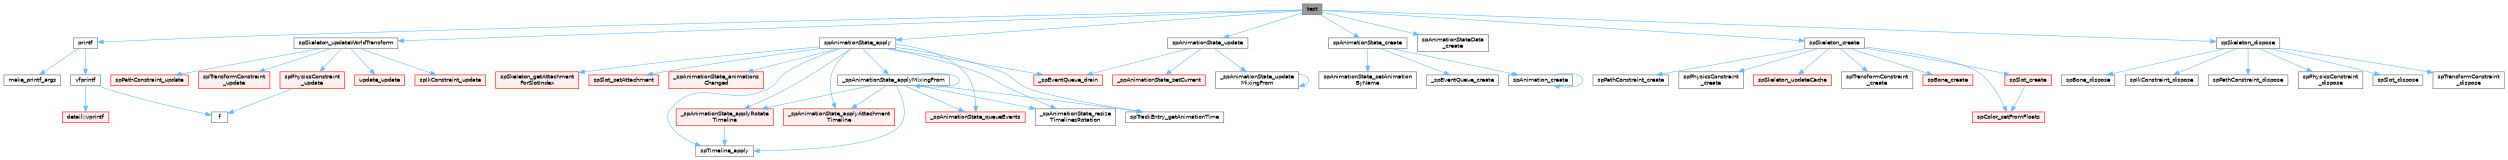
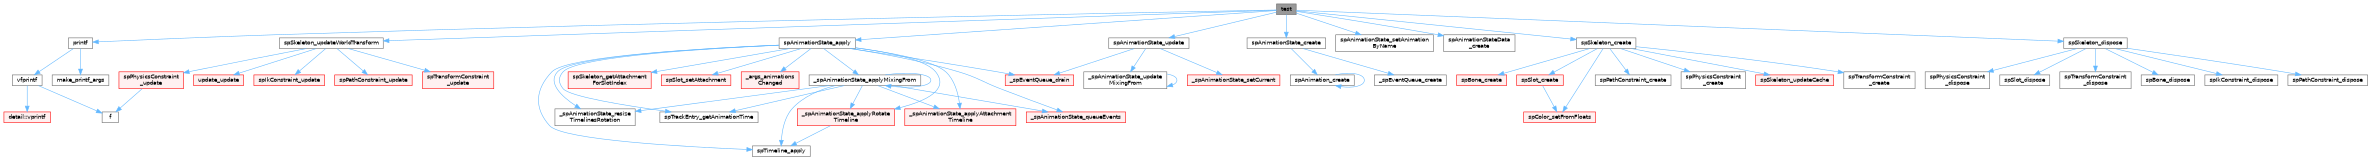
  digraph {
    rankdir=TB
    node [color=grey40 fillcolor=white fontname=Helvetica fontsize=10 shape=box style=filled]
    edge [color=steelblue1 fontname=Helvetica fontsize=10 labelfontname=Helvetica labelfontsize=10 style=solid]
    n1 [color=gray40 fillcolor=grey60 fontcolor=black height=0.2 label=test width=0.4]
    n2 [height=0.2 label=printf width=0.4]
    n3 [height=0.2 label=spAnimationState_apply width=0.4]
    n4 [height=0.2 label=spAnimationState_create width=0.4]
    n5 [height=0.2 label="spAnimationState_setAnimation\lByName" width=0.4]
    n6 [height=0.2 label=spAnimationState_update width=0.4]
    n7 [height=0.2 label="spAnimationStateData\l_create" width=0.4]
    n8 [height=0.2 label=spSkeleton_create width=0.4]
    n9 [height=0.2 label=spSkeleton_dispose width=0.4]
    n10 [height=0.2 label=spSkeleton_updateWorldTransform width=0.4]
    n11 [height=0.2 label=make_printf_args width=0.4]
    n12 [height=0.2 label=vfprintf width=0.4]
-   n13 [color=red fillcolor="#FFF0F0" height=0.2 label="_spAnimationState_animations\lChanged" width=0.4]
+   n13 [color=red fillcolor="#FFF0F0" height=0.2 label="_args_animations\lChanged" width=0.4]
    n14 [color=red fillcolor="#FFF0F0" height=0.2 label="_spAnimationState_applyAttachment\lTimeline" width=0.4]
    n15 [height=0.2 label=_spAnimationState_applyMixingFrom width=0.4]
    n16 [color=red fillcolor="#FFF0F0" height=0.2 label="_spAnimationState_applyRotate\lTimeline" width=0.4]
    n17 [height=0.2 label=spTimeline_apply width=0.4]
    n18 [color=red fillcolor="#FFF0F0" height=0.2 label=_spAnimationState_queueEvents width=0.4]
    n19 [height=0.2 label="_spAnimationState_resize\lTimelinesRotation" width=0.4]
    n20 [height=0.2 label=spTrackEntry_getAnimationTime width=0.4]
    n21 [color=red fillcolor="#FFF0F0" height=0.2 label=_spEventQueue_drain width=0.4]
    n22 [color=red fillcolor="#FFF0F0" height=0.2 label="spSkeleton_getAttachment\lForSlotIndex" width=0.4]
    n23 [color=red fillcolor="#FFF0F0" height=0.2 label=spSlot_setAttachment width=0.4]
    n24 [height=0.2 label=_spEventQueue_create width=0.4]
    n25 [height=0.2 label=spAnimation_create width=0.4]
    n26 [color=red fillcolor="#FFF0F0" height=0.2 label=_spAnimationState_setCurrent width=0.4]
    n27 [height=0.2 label="_spAnimationState_update\lMixingFrom" width=0.4]
    n28 [color=red fillcolor="#FFF0F0" height=0.2 label=spBone_create width=0.4]
    n29 [color=red fillcolor="#FFF0F0" height=0.2 label=spColor_setFromFloats width=0.4]
    n30 [height=0.2 label=spPathConstraint_create width=0.4]
    n31 [height=0.2 label="spPhysicsConstraint\l_create" width=0.4]
    n32 [color=red fillcolor="#FFF0F0" height=0.2 label=spSkeleton_updateCache width=0.4]
    n33 [color=red fillcolor="#FFF0F0" height=0.2 label=spSlot_create width=0.4]
    n34 [height=0.2 label="spTransformConstraint\l_create" width=0.4]
    n35 [height=0.2 label=spBone_dispose width=0.4]
    n36 [height=0.2 label=spIkConstraint_dispose width=0.4]
    n37 [height=0.2 label=spPathConstraint_dispose width=0.4]
    n38 [height=0.2 label="spPhysicsConstraint\l_dispose" width=0.4]
    n39 [height=0.2 label=spSlot_dispose width=0.4]
    n40 [height=0.2 label="spTransformConstraint\l_dispose" width=0.4]
    n41 [color=red fillcolor="#FFF0F0" height=0.2 label=update_update width=0.4]
    n42 [color=red fillcolor="#FFF0F0" height=0.2 label=spIkConstraint_update width=0.4]
    n43 [color=red fillcolor="#FFF0F0" height=0.2 label=spPathConstraint_update width=0.4]
    n44 [color=red fillcolor="#FFF0F0" height=0.2 label="spPhysicsConstraint\l_update" width=0.4]
    n45 [color=red fillcolor="#FFF0F0" height=0.2 label="spTransformConstraint\l_update" width=0.4]
    n46 [height=0.2 label=f width=0.4]
    n47 [color=red fillcolor="#FFF0F0" height=0.2 label="detail::vprintf" width=0.4]
    n1 -> n2
    n1 -> n3
    n1 -> n4
-   n4 -> n5
+   n1 -> n5
    n1 -> n6
    n1 -> n7
    n1 -> n8
    n1 -> n9
    n1 -> n10
    n2 -> n11
    n2 -> n12
    n3 -> n13
    n3 -> n14
    n3 -> n15
    n3 -> n16
    n3 -> n17
    n3 -> n18
    n3 -> n19
    n3 -> n20
    n3 -> n21
    n3 -> n22
    n3 -> n23
    n4 -> n24
    n4 -> n25
    n6 -> n21
    n6 -> n26
    n6 -> n27
    n8 -> n28
    n8 -> n29
    n8 -> n30
    n8 -> n31
    n8 -> n32
    n8 -> n33
    n8 -> n34
    n9 -> n35
    n9 -> n36
    n9 -> n37
    n9 -> n38
    n9 -> n39
    n9 -> n40
    n10 -> n41
    n10 -> n42
    n10 -> n43
    n10 -> n44
    n10 -> n45
    n12 -> n46
    n12 -> n47
    n15 -> n14
    n15 -> n15
    n15 -> n16
    n15 -> n17
    n15 -> n18
    n15 -> n19
    n15 -> n20
    n16 -> n17
    n25 -> n25
    n27 -> n27
    n33 -> n29
    n44 -> n46
  }
